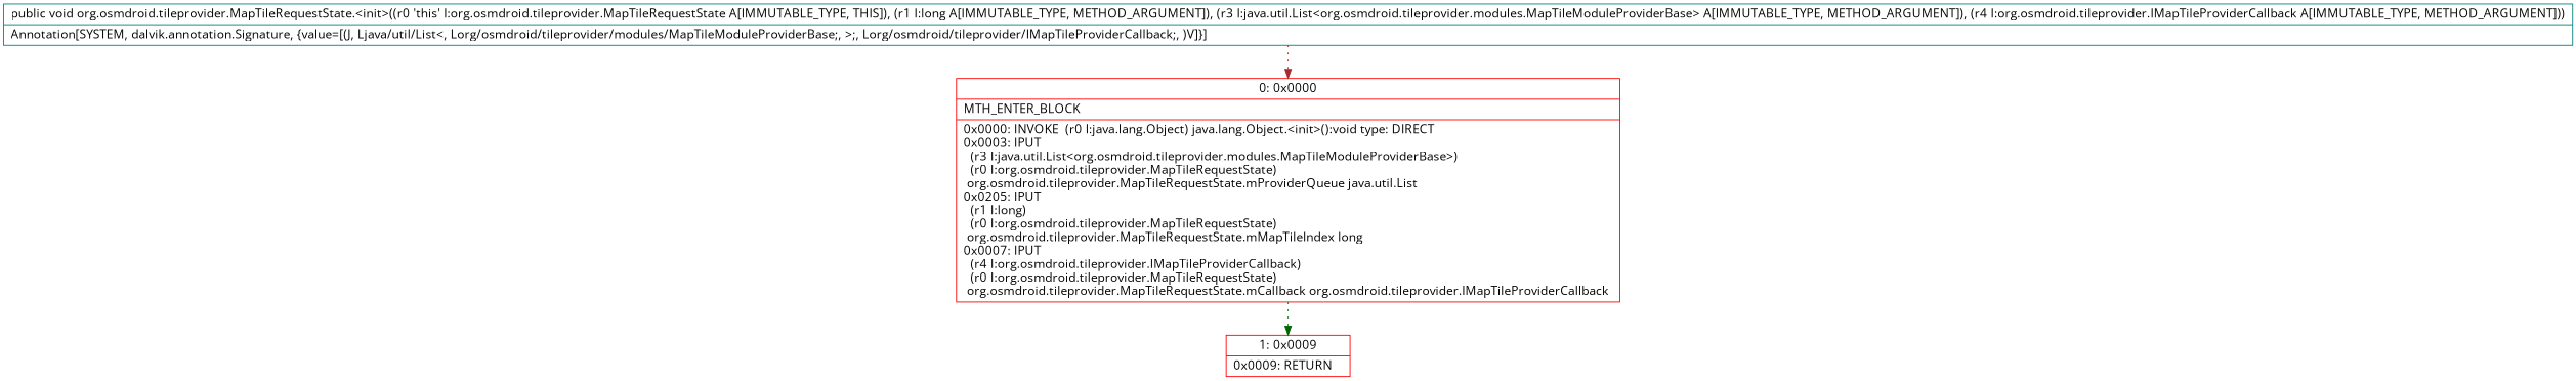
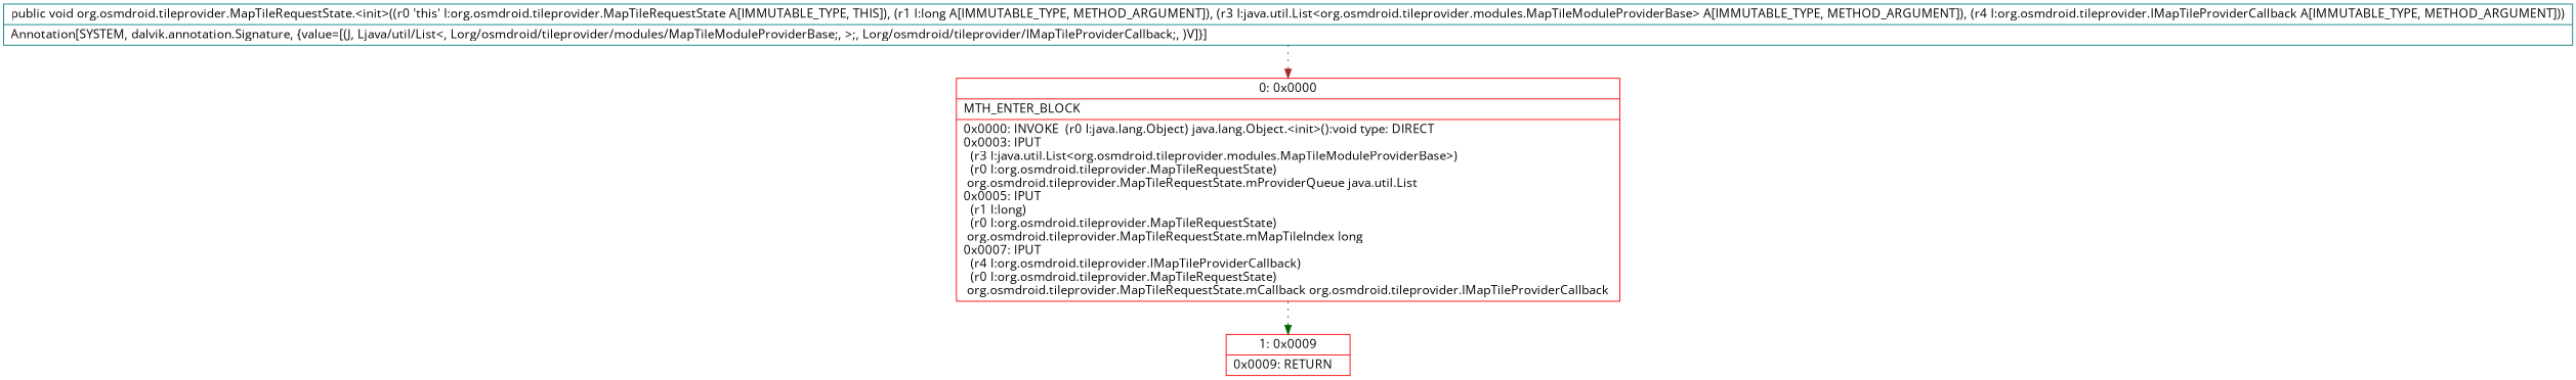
  digraph {
    fontname="Open Sans"
    node [shape=record color=red fontname="Open Sans"]
    edge [style=dotted fontname="Open Sans"]
-   n1 [label="{0\:\ 0x0000|MTH_ENTER_BLOCK\l|0x0000: INVOKE  (r0 I:java.lang.Object) java.lang.Object.\<init\>():void type: DIRECT \l0x0003: IPUT  \l  (r3 I:java.util.List\<org.osmdroid.tileprovider.modules.MapTileModuleProviderBase\>)\l  (r0 I:org.osmdroid.tileprovider.MapTileRequestState)\l org.osmdroid.tileprovider.MapTileRequestState.mProviderQueue java.util.List \l0x0205: IPUT  \l  (r1 I:long)\l  (r0 I:org.osmdroid.tileprovider.MapTileRequestState)\l org.osmdroid.tileprovider.MapTileRequestState.mMapTileIndex long \l0x0007: IPUT  \l  (r4 I:org.osmdroid.tileprovider.IMapTileProviderCallback)\l  (r0 I:org.osmdroid.tileprovider.MapTileRequestState)\l org.osmdroid.tileprovider.MapTileRequestState.mCallback org.osmdroid.tileprovider.IMapTileProviderCallback \l}"]
+   n1 [label="{0\:\ 0x0000|MTH_ENTER_BLOCK\l|0x0000: INVOKE  (r0 I:java.lang.Object) java.lang.Object.\<init\>():void type: DIRECT \l0x0003: IPUT  \l  (r3 I:java.util.List\<org.osmdroid.tileprovider.modules.MapTileModuleProviderBase\>)\l  (r0 I:org.osmdroid.tileprovider.MapTileRequestState)\l org.osmdroid.tileprovider.MapTileRequestState.mProviderQueue java.util.List \l0x0005: IPUT  \l  (r1 I:long)\l  (r0 I:org.osmdroid.tileprovider.MapTileRequestState)\l org.osmdroid.tileprovider.MapTileRequestState.mMapTileIndex long \l0x0007: IPUT  \l  (r4 I:org.osmdroid.tileprovider.IMapTileProviderCallback)\l  (r0 I:org.osmdroid.tileprovider.MapTileRequestState)\l org.osmdroid.tileprovider.MapTileRequestState.mCallback org.osmdroid.tileprovider.IMapTileProviderCallback \l}"]
    n2 [label="{1\:\ 0x0009|0x0009: RETURN   \l}"]
    n3 [label="{public void org.osmdroid.tileprovider.MapTileRequestState.\<init\>((r0 'this' I:org.osmdroid.tileprovider.MapTileRequestState A[IMMUTABLE_TYPE, THIS]), (r1 I:long A[IMMUTABLE_TYPE, METHOD_ARGUMENT]), (r3 I:java.util.List\<org.osmdroid.tileprovider.modules.MapTileModuleProviderBase\> A[IMMUTABLE_TYPE, METHOD_ARGUMENT]), (r4 I:org.osmdroid.tileprovider.IMapTileProviderCallback A[IMMUTABLE_TYPE, METHOD_ARGUMENT]))  | Annotation[SYSTEM, dalvik.annotation.Signature, \{value=[(J, Ljava\/util\/List\<, Lorg\/osmdroid\/tileprovider\/modules\/MapTileModuleProviderBase;, \>;, Lorg\/osmdroid\/tileprovider\/IMapTileProviderCallback;, )V]\}]\l}" color=teal]
    n1 -> n2 [color=darkgreen]
    n3 -> n1 [color=brown]
  }
